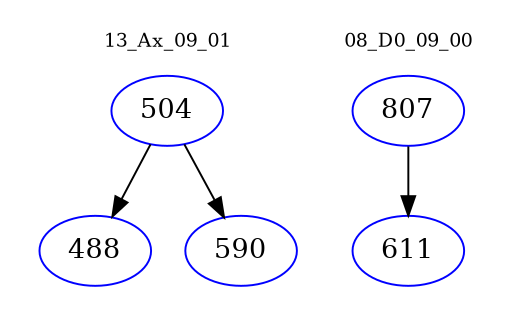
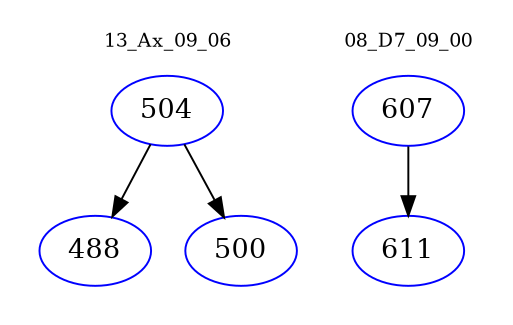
  digraph {
    node [color=blue]
    edge [color=black]
    n1 [label=504]
    n2 [label=488]
-   n3 [label=590]
-   n4 [label=807]
+   n3 [label=500]
+   n4 [label=607]
    n5 [label=611]
    subgraph cluster_1 {
      color=white
      fontsize=10
-     label="13_Ax_09_01"
+     label="13_Ax_09_06"
      n1
      n2
      n3
    }
    subgraph cluster_2 {
      color=white
      fontsize=10
-     label="08_D0_09_00"
+     label="08_D7_09_00"
      n4
      n5
    }
    n1 -> n2
    n1 -> n3
    n4 -> n5
  }
